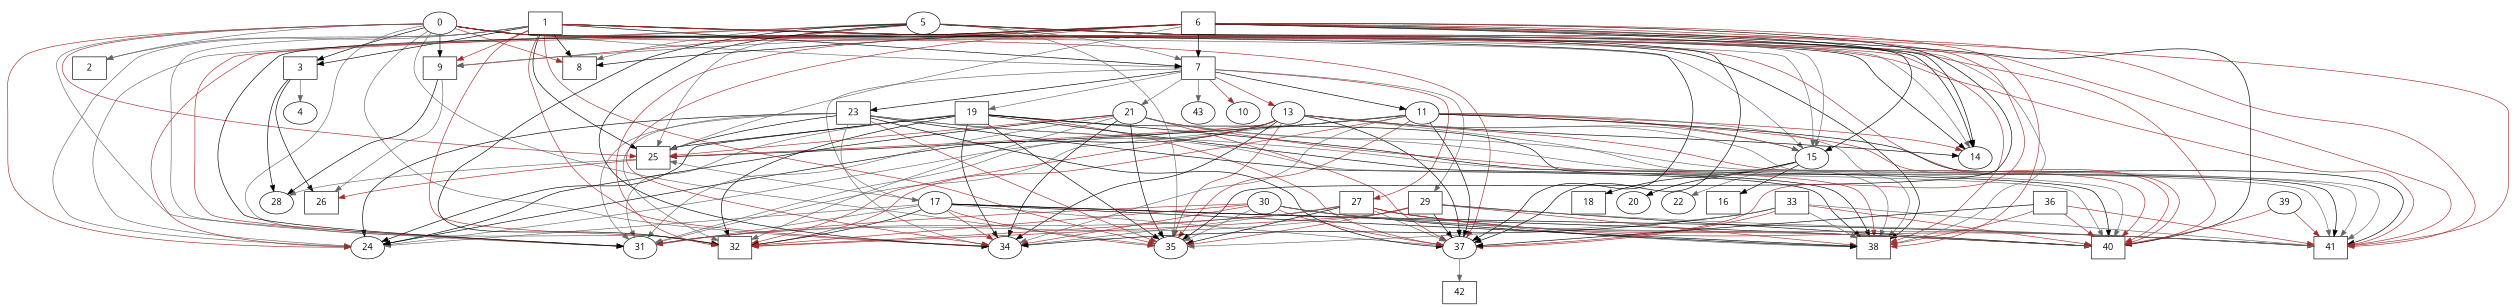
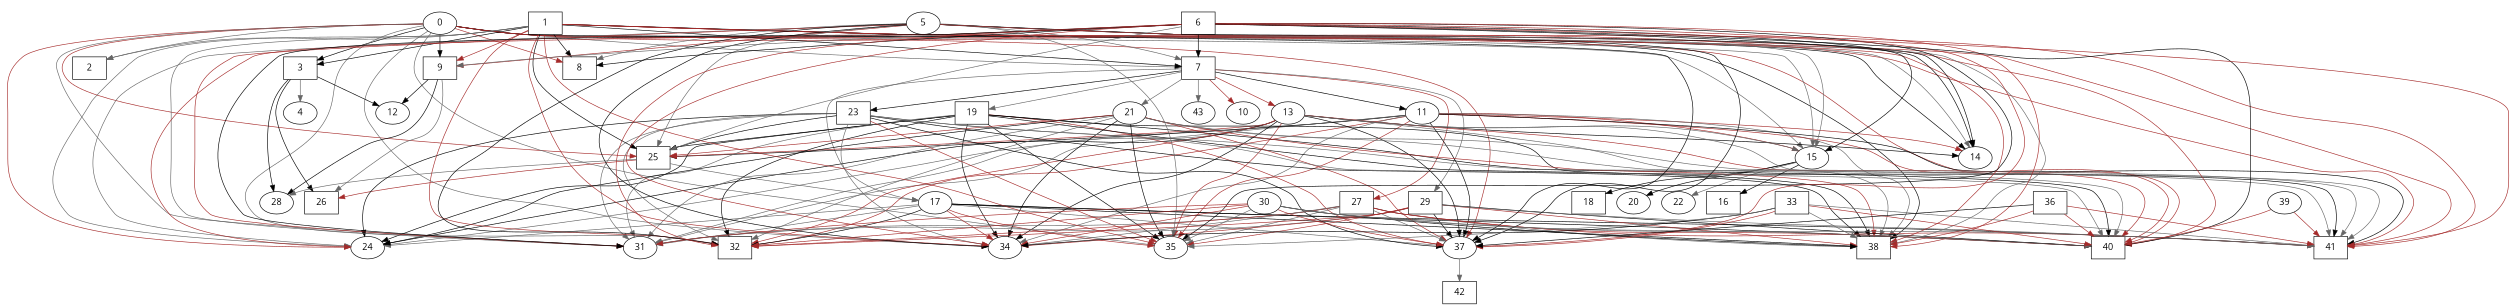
  digraph {
    fontname="Open Sans"
    node [Visited=1 fontname="Open Sans" shape=ellipse]
    edge [color=gray40 fontname="Open Sans"]
    0 [Line=94386559016272]
    2 [Line=94386559017328 shape=box]
    3 [Line=94386559017728 shape=box]
    7 [Line=94386559019536 shape=box]
    8 [Line=94386559019936 shape=box]
    9 [Line=94386559020336 shape=box]
    14 [Line=94386559022144]
    15 [Line=94386559022496]
    24 [Line=94386559029184]
    25 [Line=94386559029536 shape=box]
    31 [Line=94386559032000]
    32 [Line=94386559032352 shape=box]
    34 [Line=94386559033408]
    35 [Line=94386559033760]
    37 [Line=94386559034816]
    38 [Line=94386559035168 shape=box]
    40 [Line=94386559036224 shape=box]
    41 [Line=94386559036576 shape=box]
    4 [Line=94386559018128]
+   12 [Line=94386559021440]
    26 [Line=94386559029888 shape=box]
    28 [Line=94386559030592]
    10 [Line=94386559020736]
    11 [Line=94386559021088]
    13 [Line=94386559021792]
    17 [Line=94386559023200]
    19 [Line=94386559023904 shape=box]
    21 [Line=94386559024608]
    23 [Line=94386559028832 shape=box]
    27 [Line=94386559030240 shape=box]
    29 [Line=94386559030944 shape=box]
    43 [Line=94386559037280]
    16 [Line=94386559022848 shape=box]
    18 [Line=94386559023552 shape=box]
    20 [Line=94386559024256]
    22 [Line=94386559024960]
    42 [Line=94386559036928 shape=box]
    1 [Line=94386559016976 shape=box]
    5 [Line=94386559018480]
    6 [Line=94386559019184 shape=box]
    30 [Line=94386559031648]
    33 [Line=94386559033056 shape=box]
    36 [Line=94386559034464 shape=box]
    39 [Line=94386559035872]
    0 -> 2
    0 -> 3 [color=black]
    0 -> 7
    0 -> 8 [color=brown]
    0 -> 9 [color=black]
    0 -> 14 [color=black]
    0 -> 15
    0 -> 24 [color=brown]
    0 -> 25 [color=brown]
    0 -> 31
    0 -> 32
    0 -> 34
    0 -> 35
    0 -> 37 [color=brown]
    0 -> 38 [color=black]
    0 -> 40 [color=brown]
    0 -> 41 [color=brown]
    3 -> 4
+   3 -> 12 [color=black]
    3 -> 26 [color=black]
    3 -> 28 [color=black]
    7 -> 10 [color=brown]
    7 -> 11 [color=black]
    7 -> 13 [color=brown]
    7 -> 17
    7 -> 19
    7 -> 21
    7 -> 23 [color=black]
    7 -> 27 [color=brown]
    7 -> 29
    7 -> 43
+   9 -> 12 [color=black]
    9 -> 26
    9 -> 28 [color=black]
    15 -> 16 [color=black]
    15 -> 18 [color=black]
    15 -> 20 [color=black]
    15 -> 22
    25 -> 26 [color=brown]
    25 -> 28
    37 -> 42
    11 -> 14 [color=brown]
    11 -> 15 [color=brown]
    11 -> 24
    11 -> 25 [color=black]
    11 -> 31
    11 -> 32 [color=brown]
    11 -> 34
    11 -> 35 [color=brown]
    11 -> 37 [color=black]
    11 -> 38
    11 -> 40 [color=brown]
    11 -> 41 [color=black]
    13 -> 14 [color=black]
    13 -> 15
    13 -> 24 [color=black]
    13 -> 25 [color=brown]
    13 -> 31
    13 -> 32 [color=brown]
    13 -> 34 [color=black]
    13 -> 35 [color=brown]
    13 -> 37 [color=black]
    13 -> 38
    13 -> 40 [color=brown]
    13 -> 41
    17 -> 24
-   17 -> 25
+   25 -> 17
    17 -> 31
    17 -> 32 [color=black]
    17 -> 34 [color=brown]
    17 -> 35 [color=brown]
    17 -> 37
    17 -> 38 [color=black]
    17 -> 40 [color=black]
    17 -> 41 [color=black]
    19 -> 24 [color=black]
    19 -> 25 [color=black]
    19 -> 31
    19 -> 32 [color=black]
    19 -> 34 [color=black]
    19 -> 35 [color=black]
    19 -> 37 [color=brown]
    19 -> 38 [color=black]
    19 -> 40 [color=black]
    19 -> 41 [color=black]
    21 -> 24 [color=black]
    21 -> 25 [color=brown]
    21 -> 31
    21 -> 32
    21 -> 34 [color=black]
    21 -> 35 [color=black]
    21 -> 37 [color=brown]
    21 -> 38 [color=brown]
    21 -> 40
    21 -> 41
    23 -> 24 [color=black]
    23 -> 25 [color=black]
    23 -> 31
    23 -> 32
    23 -> 34
    23 -> 35 [color=brown]
    23 -> 37 [color=black]
    23 -> 38 [color=black]
    23 -> 40
    23 -> 41
    27 -> 31
    27 -> 32 [color=brown]
    27 -> 34
-   27 -> 35 [color=black]
+   27 -> 35
    27 -> 37
    27 -> 38
    27 -> 40 [color=brown]
    27 -> 41 [color=brown]
    29 -> 31
    29 -> 32 [color=brown]
+   29 -> 34 [color=brown]
    29 -> 35 [color=brown]
    29 -> 37 [color=black]
    29 -> 38 [color=brown]
    29 -> 40 [color=black]
    29 -> 41
    1 -> 2
    1 -> 3 [color=black]
    1 -> 7 [color=black]
    1 -> 8 [color=black]
    1 -> 9 [color=brown]
    1 -> 14
    1 -> 15
    1 -> 24
    1 -> 25 [color=black]
    1 -> 31
    1 -> 32 [color=brown]
    1 -> 34 [color=brown]
    1 -> 35 [color=brown]
    1 -> 37 [color=black]
    1 -> 38 [color=brown]
    1 -> 40 [color=brown]
    1 -> 41 [color=brown]
    5 -> 7
    5 -> 8
    5 -> 9 [color=brown]
    5 -> 14 [color=black]
    5 -> 15
    5 -> 24
    5 -> 25
    5 -> 31 [color=brown]
    5 -> 32 [color=black]
    5 -> 34 [color=black]
    5 -> 35
    5 -> 37 [color=black]
    5 -> 38
    5 -> 41 [color=brown]
    6 -> 7 [color=black]
    6 -> 8 [color=black]
    6 -> 9
    6 -> 14 [color=black]
    6 -> 15 [color=black]
    6 -> 24 [color=brown]
    6 -> 25
    6 -> 31 [color=black]
    6 -> 32 [color=brown]
    6 -> 34 [color=brown]
    6 -> 35 [color=black]
    6 -> 37 [color=brown]
    6 -> 38 [color=brown]
    6 -> 40 [color=black]
    6 -> 41 [color=brown]
    30 -> 31 [color=brown]
    30 -> 32 [color=brown]
    30 -> 34 [color=brown]
    30 -> 35
    30 -> 37 [color=brown]
    30 -> 38 [color=black]
    30 -> 40
    30 -> 41
    33 -> 34 [color=black]
    33 -> 35
    33 -> 37 [color=brown]
    33 -> 38
    33 -> 40 [color=brown]
    33 -> 41
    36 -> 37 [color=black]
    36 -> 38 [color=brown]
    36 -> 40 [color=brown]
    36 -> 41 [color=brown]
    39 -> 40 [color=brown]
    39 -> 41 [color=brown]
  }
